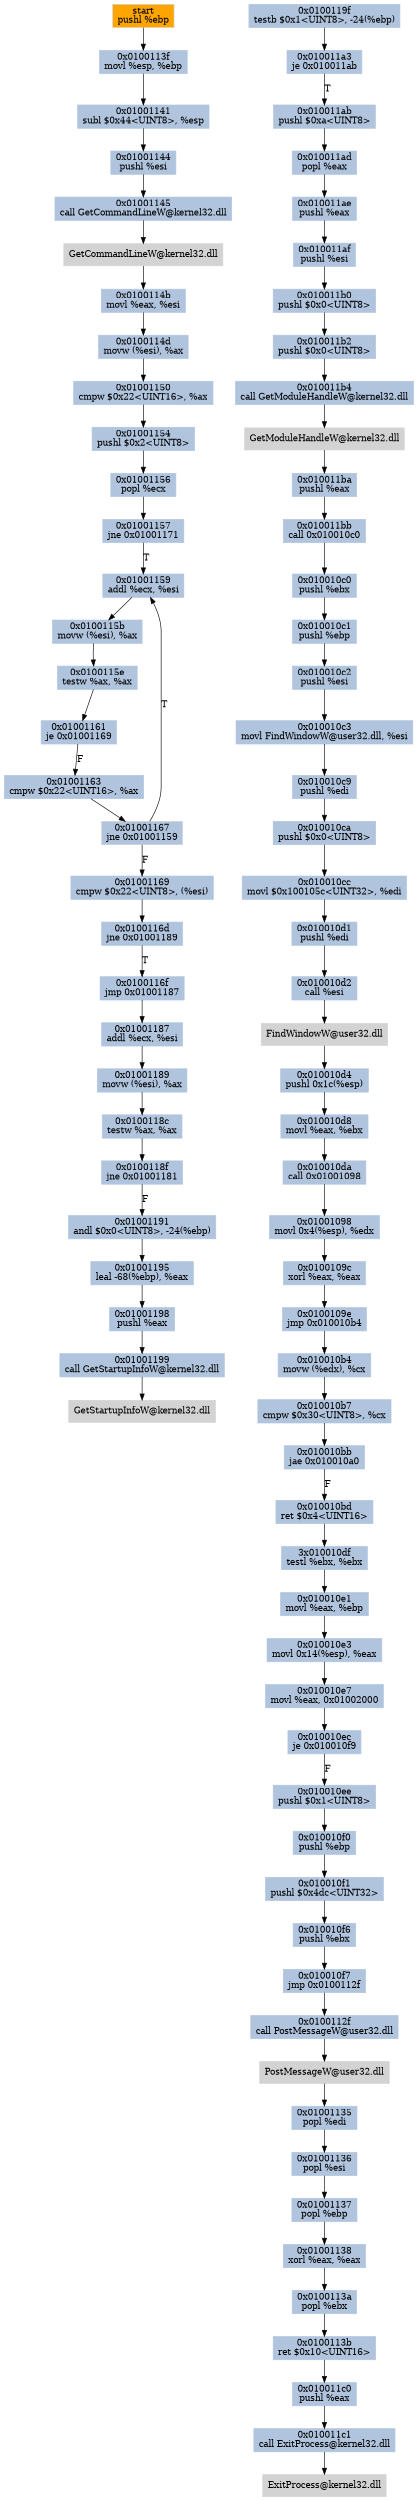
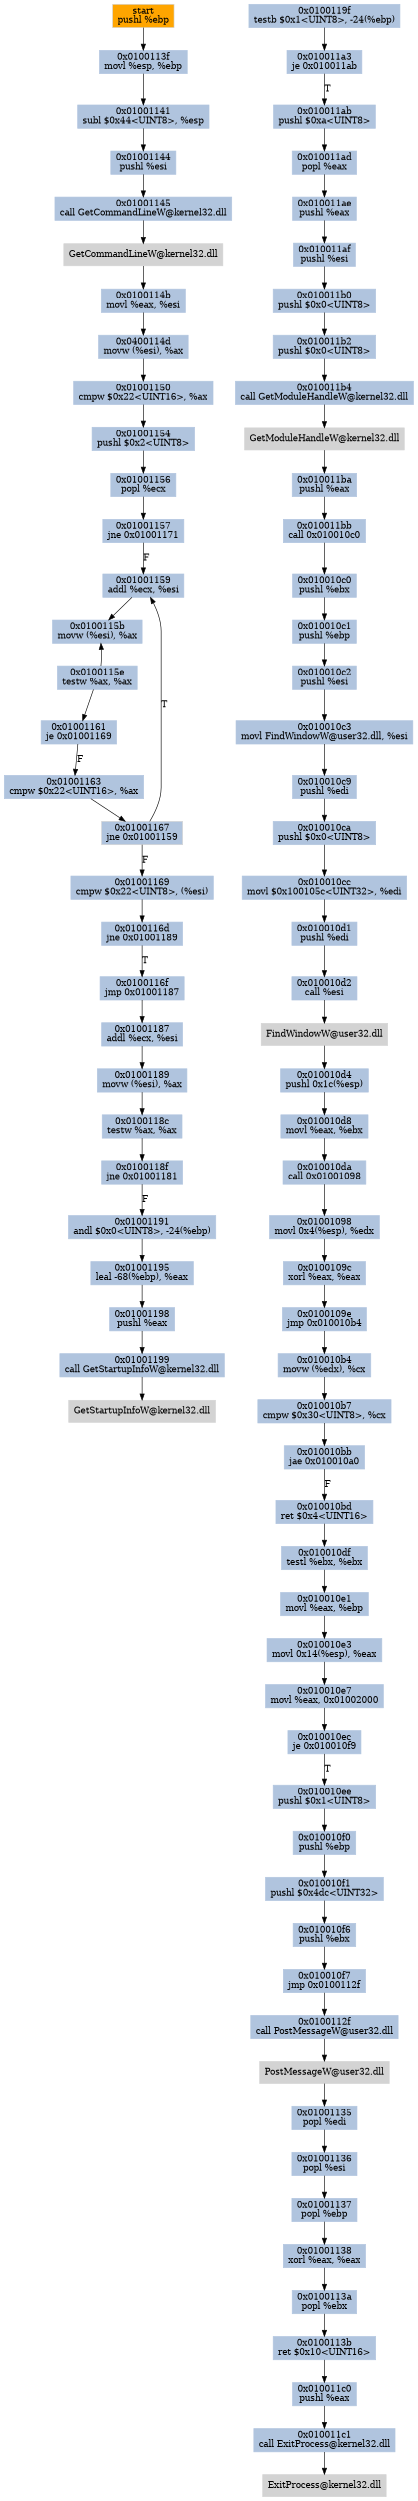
  digraph {
    fontname="DejaVu Serif"
    node [color=lightsteelblue fillcolor=lightsteelblue fontname="DejaVu Serif" shape=rectangle style=filled]
    edge [color="#000000" fontname="DejaVu Serif"]
    n1 [color=lightgrey fillcolor=orange label="start\npushl %ebp"]
    n2 [label="0x0100113f\nmovl %esp, %ebp"]
    n3 [label="0x01001141\nsubl $0x44<UINT8>, %esp"]
    n4 [label="0x01001144\npushl %esi"]
    n5 [label="0x01001145\ncall GetCommandLineW@kernel32.dll"]
    n6 [color=lightgrey fillcolor=lightgrey label="GetCommandLineW@kernel32.dll"]
    n7 [label="0x0100114b\nmovl %eax, %esi"]
-   n8 [label="0x0100114d\nmovw (%esi), %ax"]
+   n8 [label="0x0400114d\nmovw (%esi), %ax"]
    n9 [label="0x01001150\ncmpw $0x22<UINT16>, %ax"]
    n10 [label="0x01001154\npushl $0x2<UINT8>"]
    n11 [label="0x01001156\npopl %ecx"]
    n12 [label="0x01001157\njne 0x01001171"]
    n13 [label="0x01001159\naddl %ecx, %esi"]
    n14 [label="0x0100115b\nmovw (%esi), %ax"]
    n15 [label="0x0100115e\ntestw %ax, %ax"]
    n16 [label="0x01001161\nje 0x01001169"]
    n17 [label="0x01001163\ncmpw $0x22<UINT16>, %ax"]
    n18 [color=lightgrey label="0x01001167\njne 0x01001159"]
    n19 [label="0x01001169\ncmpw $0x22<UINT8>, (%esi)"]
    n20 [label="0x0100116d\njne 0x01001189"]
    n21 [label="0x0100116f\njmp 0x01001187"]
    n22 [label="0x01001187\naddl %ecx, %esi"]
    n23 [label="0x01001189\nmovw (%esi), %ax"]
    n24 [label="0x0100118c\ntestw %ax, %ax"]
    n25 [label="0x0100118f\njne 0x01001181"]
    n26 [label="0x01001191\nandl $0x0<UINT8>, -24(%ebp)"]
    n27 [label="0x01001195\nleal -68(%ebp), %eax"]
    n28 [label="0x01001198\npushl %eax"]
    n29 [label="0x01001199\ncall GetStartupInfoW@kernel32.dll"]
    n30 [color=lightgrey fillcolor=lightgrey label="GetStartupInfoW@kernel32.dll"]
    n31 [label="0x0100119f\ntestb $0x1<UINT8>, -24(%ebp)"]
    n32 [label="0x010011a3\nje 0x010011ab"]
    n33 [label="0x010011ab\npushl $0xa<UINT8>"]
    n34 [label="0x010011ad\npopl %eax"]
    n35 [label="0x010011ae\npushl %eax"]
    n36 [label="0x010011af\npushl %esi"]
    n37 [label="0x010011b0\npushl $0x0<UINT8>"]
    n38 [label="0x010011b2\npushl $0x0<UINT8>"]
    n39 [label="0x010011b4\ncall GetModuleHandleW@kernel32.dll"]
    n40 [color=lightgrey fillcolor=lightgrey label="GetModuleHandleW@kernel32.dll"]
    n41 [label="0x010011ba\npushl %eax"]
    n42 [label="0x010011bb\ncall 0x010010c0"]
    n43 [label="0x010010c0\npushl %ebx"]
    n44 [label="0x010010c1\npushl %ebp"]
    n45 [label="0x010010c2\npushl %esi"]
    n46 [label="0x010010c3\nmovl FindWindowW@user32.dll, %esi"]
    n47 [label="0x010010c9\npushl %edi"]
    n48 [label="0x010010ca\npushl $0x0<UINT8>"]
    n49 [label="0x010010cc\nmovl $0x100105c<UINT32>, %edi"]
    n50 [label="0x010010d1\npushl %edi"]
    n51 [label="0x010010d2\ncall %esi"]
    n52 [color=lightgrey fillcolor=lightgrey label="FindWindowW@user32.dll"]
    n53 [label="0x010010d4\npushl 0x1c(%esp)"]
    n54 [label="0x010010d8\nmovl %eax, %ebx"]
    n55 [label="0x010010da\ncall 0x01001098"]
    n56 [label="0x01001098\nmovl 0x4(%esp), %edx"]
    n57 [label="0x0100109c\nxorl %eax, %eax"]
    n58 [label="0x0100109e\njmp 0x010010b4"]
    n59 [label="0x010010b4\nmovw (%edx), %cx"]
    n60 [label="0x010010b7\ncmpw $0x30<UINT8>, %cx"]
    n61 [label="0x010010bb\njae 0x010010a0"]
    n62 [label="0x010010bd\nret $0x4<UINT16>"]
-   n63 [label="3x010010df\ntestl %ebx, %ebx"]
+   n63 [label="0x010010df\ntestl %ebx, %ebx"]
    n64 [label="0x010010e1\nmovl %eax, %ebp"]
    n65 [label="0x010010e3\nmovl 0x14(%esp), %eax"]
    n66 [label="0x010010e7\nmovl %eax, 0x01002000"]
    n67 [label="0x010010ec\nje 0x010010f9"]
    n68 [label="0x010010ee\npushl $0x1<UINT8>"]
    n69 [label="0x010010f0\npushl %ebp"]
    n70 [label="0x010010f1\npushl $0x4dc<UINT32>"]
    n71 [label="0x010010f6\npushl %ebx"]
    n72 [label="0x010010f7\njmp 0x0100112f"]
    n73 [label="0x0100112f\ncall PostMessageW@user32.dll"]
    n74 [color=lightgrey fillcolor=lightgrey label="PostMessageW@user32.dll"]
    n75 [label="0x01001135\npopl %edi"]
    n76 [label="0x01001136\npopl %esi"]
    n77 [label="0x01001137\npopl %ebp"]
    n78 [label="0x01001138\nxorl %eax, %eax"]
    n79 [label="0x0100113a\npopl %ebx"]
    n80 [label="0x0100113b\nret $0x10<UINT16>"]
    n81 [label="0x010011c0\npushl %eax"]
    n82 [label="0x010011c1\ncall ExitProcess@kernel32.dll"]
    n83 [color=lightgrey fillcolor=lightgrey label="ExitProcess@kernel32.dll"]
    n1 -> n2
    n2 -> n3
    n3 -> n4
    n4 -> n5
    n5 -> n6
    n6 -> n7
    n7 -> n8
    n8 -> n9
    n9 -> n10
    n10 -> n11
    n11 -> n12
-   n12 -> n13 [label=T]
+   n12 -> n13 [label=F]
    n13 -> n14
-   n14 -> n15
+   n15 -> n14
    n15 -> n16
    n16 -> n17 [label=F]
    n17 -> n18
    n18 -> n13 [label=T]
    n18 -> n19 [label=F]
    n19 -> n20
    n20 -> n21 [label=T]
    n21 -> n22
    n22 -> n23
    n23 -> n24
    n24 -> n25
    n25 -> n26 [label=F]
    n26 -> n27
    n27 -> n28
    n28 -> n29
    n29 -> n30
    n31 -> n32
    n32 -> n33 [label=T]
    n33 -> n34
    n34 -> n35
    n35 -> n36
    n36 -> n37
    n37 -> n38
    n38 -> n39
    n39 -> n40
    n40 -> n41
    n41 -> n42
    n42 -> n43
    n43 -> n44
    n44 -> n45
    n45 -> n46
    n46 -> n47
    n47 -> n48
    n48 -> n49
    n49 -> n50
    n50 -> n51
    n51 -> n52
    n52 -> n53
    n53 -> n54
    n54 -> n55
    n55 -> n56
    n56 -> n57
    n57 -> n58
    n58 -> n59
    n59 -> n60
    n60 -> n61
    n61 -> n62 [label=F]
    n62 -> n63
    n63 -> n64
    n64 -> n65
    n65 -> n66
    n66 -> n67
-   n67 -> n68 [label=F]
+   n67 -> n68 [label=T]
    n68 -> n69
    n69 -> n70
    n70 -> n71
    n71 -> n72
    n72 -> n73
    n73 -> n74
    n74 -> n75
    n75 -> n76
    n76 -> n77
    n77 -> n78
    n78 -> n79
    n79 -> n80
    n80 -> n81
    n81 -> n82
    n82 -> n83
  }
